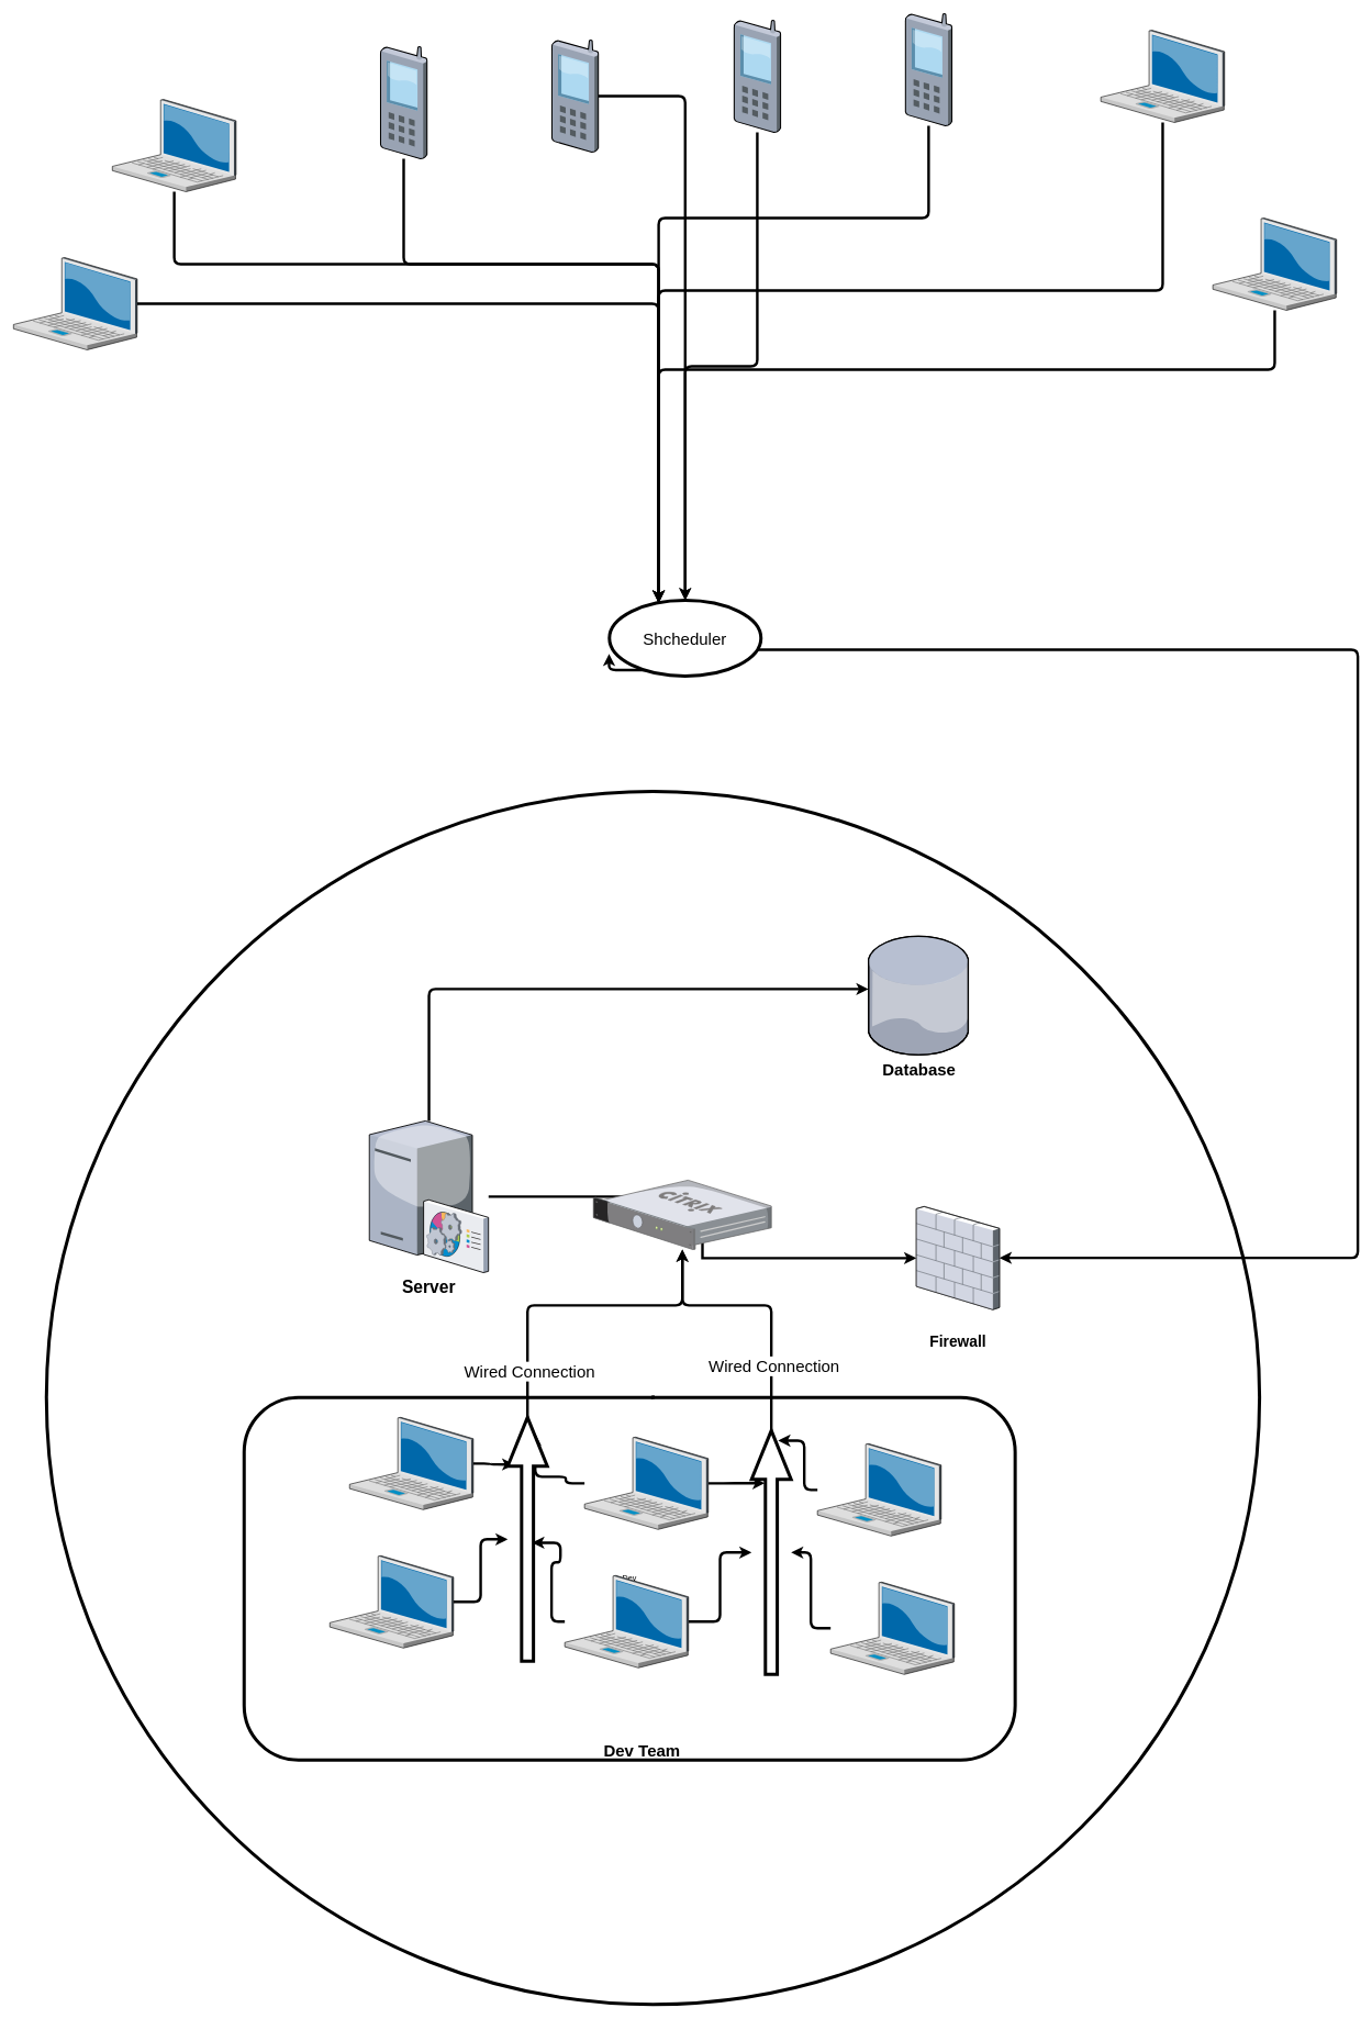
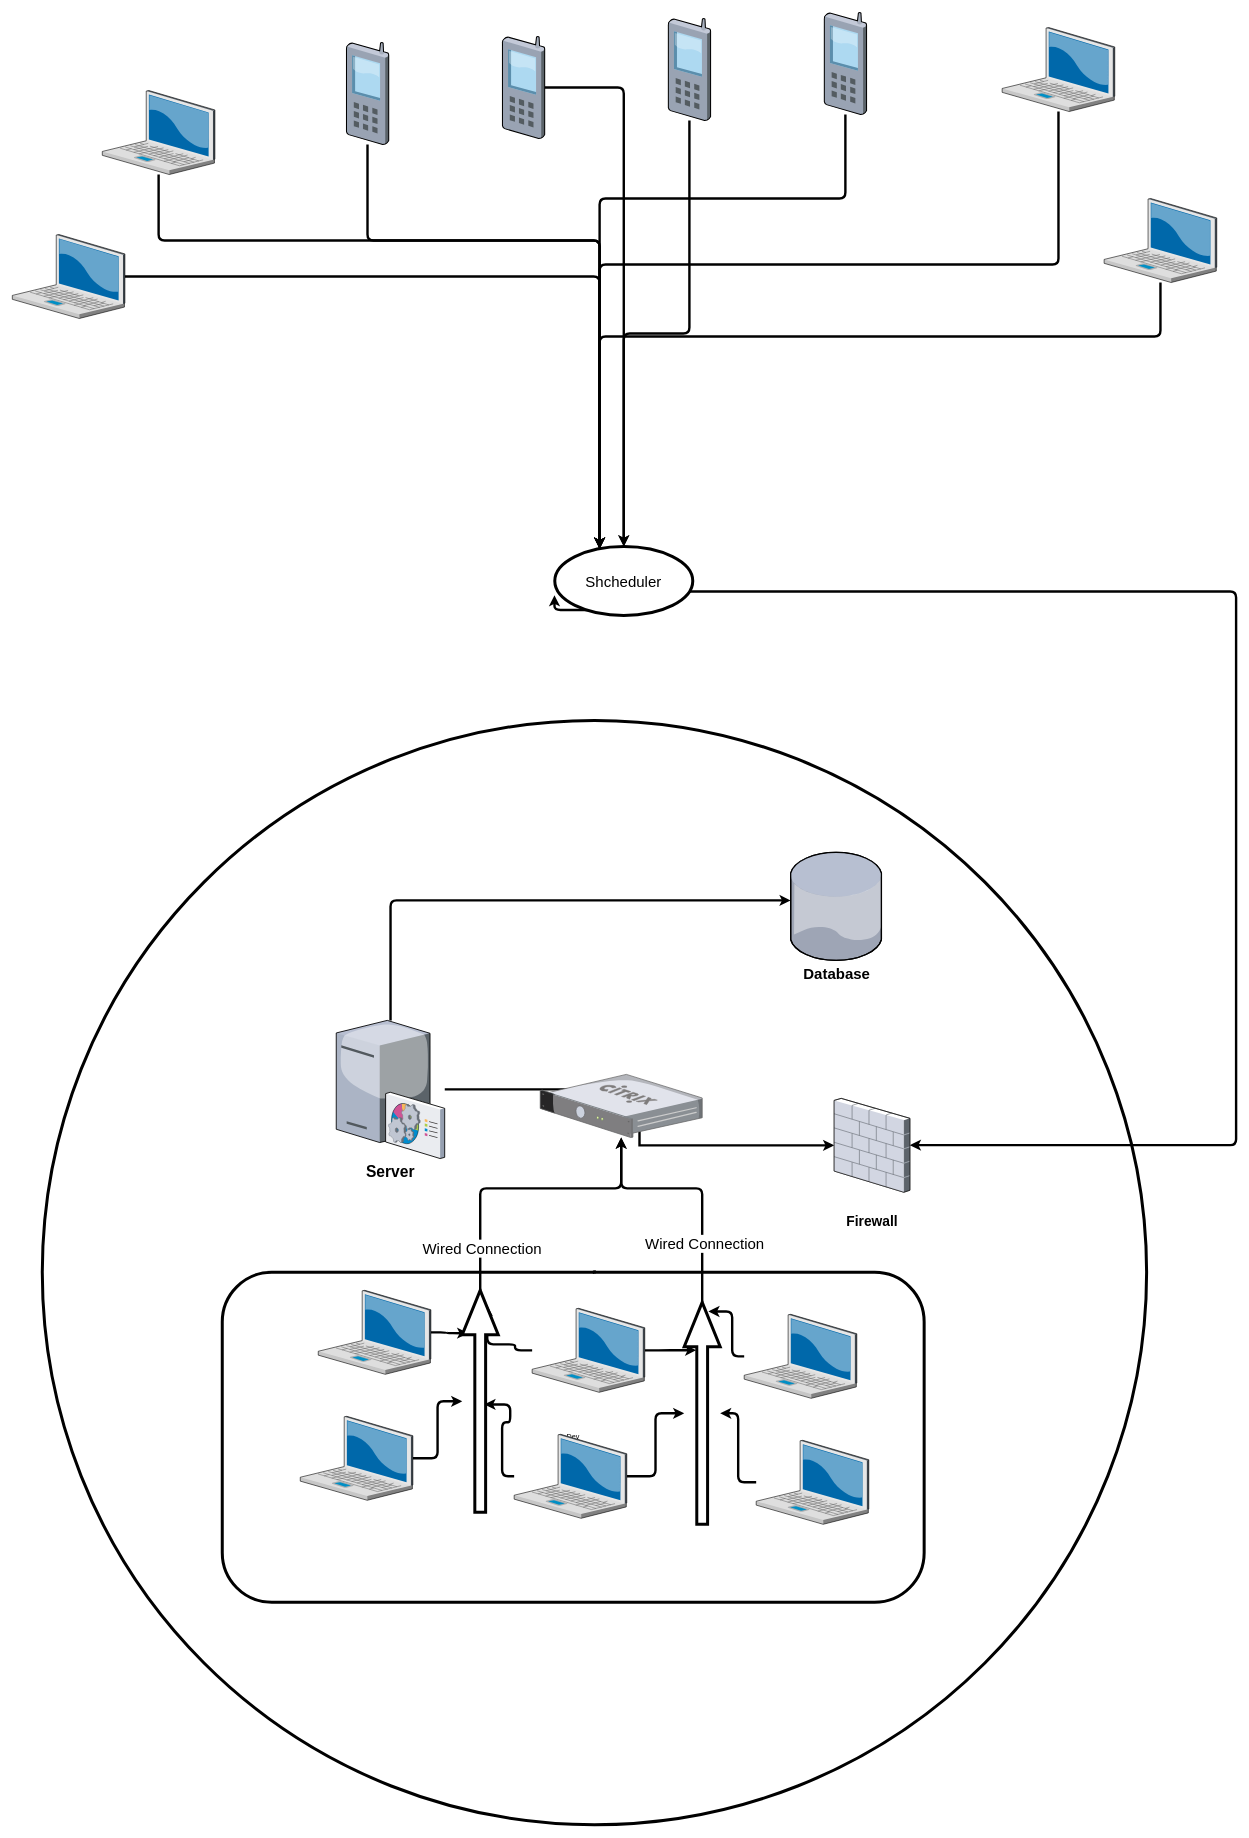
  <mxCell id="0" />
  <mxCell id="1" parent="0" />
  <mxCell id="2" value="Dev" style="rounded=1;whiteSpace=wrap;html=1;strokeWidth=5;fillColor=none;" vertex="1" parent="1"><mxGeometry x="370" y="2120" width="1170" height="550" as="geometry" /></mxCell>
  <mxCell id="3" value="z" style="ellipse;whiteSpace=wrap;html=1;aspect=fixed;fillColor=none;strokeWidth=5;" vertex="1" parent="1"><mxGeometry x="70" y="1200" width="1840.83" height="1840.83" as="geometry" /></mxCell>
  <mxCell id="4" value="&lt;b&gt;&lt;font style=&quot;font-size: 25px&quot;&gt;Database&lt;/font&gt;&lt;/b&gt;" style="verticalLabelPosition=bottom;aspect=fixed;html=1;verticalAlign=top;strokeColor=none;align=center;outlineConnect=0;shape=mxgraph.citrix.database;" vertex="1" parent="1"><mxGeometry x="1317.38" y="1420" width="153" height="180" as="geometry" /></mxCell>
  <mxCell id="5" style="edgeStyle=orthogonalEdgeStyle;rounded=0;orthogonalLoop=1;jettySize=auto;html=1;strokeWidth=4;" edge="1" parent="1" source="7" target="8"><mxGeometry relative="1" as="geometry" /></mxCell>
  <mxCell id="6" style="edgeStyle=orthogonalEdgeStyle;rounded=1;orthogonalLoop=1;jettySize=auto;html=1;fontSize=25;strokeWidth=4;" edge="1" parent="1" source="7" target="4"><mxGeometry relative="1" as="geometry"><Array as="points"><mxPoint x="650" y="1500" /></Array></mxGeometry></mxCell>
  <mxCell id="7" value="&lt;b&gt;&lt;font style=&quot;font-size: 26px&quot;&gt;Server&lt;/font&gt;&lt;/b&gt;" style="verticalLabelPosition=bottom;aspect=fixed;html=1;verticalAlign=top;strokeColor=none;align=center;outlineConnect=0;shape=mxgraph.citrix.command_center;" vertex="1" parent="1"><mxGeometry x="560" y="1700" width="180.89" height="230" as="geometry" /></mxCell>
  <mxCell id="8" value="&lt;b&gt;&lt;font style=&quot;font-size: 23px&quot;&gt;&lt;br&gt;Firewall&lt;/font&gt;&lt;/b&gt;" style="verticalLabelPosition=bottom;aspect=fixed;html=1;verticalAlign=top;strokeColor=none;align=center;outlineConnect=0;shape=mxgraph.citrix.firewall;" vertex="1" parent="1"><mxGeometry x="1390" y="1830" width="126.21" height="156.5" as="geometry" /></mxCell>
  <mxCell id="9" style="edgeStyle=orthogonalEdgeStyle;rounded=1;orthogonalLoop=1;jettySize=auto;html=1;entryX=0.807;entryY=0.166;entryDx=0;entryDy=0;entryPerimeter=0;strokeWidth=4;" edge="1" parent="1" source="10" target="28"><mxGeometry relative="1" as="geometry" /></mxCell>
  <mxCell id="10" value="" style="verticalLabelPosition=bottom;aspect=fixed;html=1;verticalAlign=top;strokeColor=none;align=center;outlineConnect=0;shape=mxgraph.citrix.laptop_2;" vertex="1" parent="1"><mxGeometry x="530" y="2150" width="187.75" height="140" as="geometry" /></mxCell>
  <mxCell id="11" style="edgeStyle=orthogonalEdgeStyle;rounded=1;orthogonalLoop=1;jettySize=auto;html=1;fontSize=25;strokeWidth=4;" edge="1" parent="1" source="12" target="48"><mxGeometry relative="1" as="geometry"><Array as="points"><mxPoint x="612" y="400" /><mxPoint x="999" y="400" /></Array></mxGeometry></mxCell>
  <mxCell id="12" value="" style="verticalLabelPosition=bottom;aspect=fixed;html=1;verticalAlign=top;strokeColor=none;align=center;outlineConnect=0;shape=mxgraph.citrix.cell_phone;" vertex="1" parent="1"><mxGeometry x="576.73" y="70" width="70.83" height="170" as="geometry" /></mxCell>
  <mxCell id="13" style="edgeStyle=orthogonalEdgeStyle;rounded=1;orthogonalLoop=1;jettySize=auto;html=1;entryX=0.934;entryY=0.695;entryDx=0;entryDy=0;entryPerimeter=0;strokeWidth=4;" edge="1" parent="1" source="15" target="28"><mxGeometry relative="1" as="geometry"><Array as="points"><mxPoint x="858" y="2250" /><mxPoint x="858" y="2240" /><mxPoint x="812" y="2240" /></Array></mxGeometry></mxCell>
  <mxCell id="14" style="edgeStyle=orthogonalEdgeStyle;rounded=1;orthogonalLoop=1;jettySize=auto;html=1;entryX=0.784;entryY=0.333;entryDx=0;entryDy=0;entryPerimeter=0;strokeWidth=4;" edge="1" parent="1" source="15" target="31"><mxGeometry relative="1" as="geometry" /></mxCell>
  <mxCell id="15" value="" style="verticalLabelPosition=bottom;aspect=fixed;html=1;verticalAlign=top;strokeColor=none;align=center;outlineConnect=0;shape=mxgraph.citrix.laptop_2;" vertex="1" parent="1"><mxGeometry x="886.54" y="2180" width="187.75" height="140" as="geometry" /></mxCell>
  <mxCell id="16" style="edgeStyle=orthogonalEdgeStyle;rounded=1;orthogonalLoop=1;jettySize=auto;html=1;entryX=0.959;entryY=0.674;entryDx=0;entryDy=0;entryPerimeter=0;strokeWidth=4;" edge="1" parent="1" source="17" target="31"><mxGeometry relative="1" as="geometry" /></mxCell>
  <mxCell id="17" value="" style="verticalLabelPosition=bottom;aspect=fixed;html=1;verticalAlign=top;strokeColor=none;align=center;outlineConnect=0;shape=mxgraph.citrix.laptop_2;" vertex="1" parent="1"><mxGeometry x="1240" y="2190" width="187.75" height="140" as="geometry" /></mxCell>
  <mxCell id="18" style="edgeStyle=orthogonalEdgeStyle;rounded=1;orthogonalLoop=1;jettySize=auto;html=1;strokeWidth=4;" edge="1" parent="1" source="19" target="28"><mxGeometry relative="1" as="geometry" /></mxCell>
  <mxCell id="19" value="" style="verticalLabelPosition=bottom;aspect=fixed;html=1;verticalAlign=top;strokeColor=none;align=center;outlineConnect=0;shape=mxgraph.citrix.laptop_2;" vertex="1" parent="1"><mxGeometry x="500" y="2360" width="187.75" height="140" as="geometry" /></mxCell>
  <mxCell id="20" style="edgeStyle=orthogonalEdgeStyle;rounded=1;orthogonalLoop=1;jettySize=auto;html=1;entryX=0.486;entryY=0.617;entryDx=0;entryDy=0;entryPerimeter=0;strokeWidth=4;" edge="1" parent="1" source="22" target="28"><mxGeometry relative="1" as="geometry" /></mxCell>
  <mxCell id="21" style="edgeStyle=orthogonalEdgeStyle;rounded=1;orthogonalLoop=1;jettySize=auto;html=1;strokeWidth=4;" edge="1" parent="1" source="22" target="31"><mxGeometry relative="1" as="geometry" /></mxCell>
  <mxCell id="22" value="" style="verticalLabelPosition=bottom;aspect=fixed;html=1;verticalAlign=top;strokeColor=none;align=center;outlineConnect=0;shape=mxgraph.citrix.laptop_2;" vertex="1" parent="1"><mxGeometry x="856.54" y="2390" width="187.75" height="140" as="geometry" /></mxCell>
  <mxCell id="23" style="edgeStyle=orthogonalEdgeStyle;rounded=1;orthogonalLoop=1;jettySize=auto;html=1;strokeWidth=4;" edge="1" parent="1" source="24" target="31"><mxGeometry relative="1" as="geometry" /></mxCell>
  <mxCell id="24" value="" style="verticalLabelPosition=bottom;aspect=fixed;html=1;verticalAlign=top;strokeColor=none;align=center;outlineConnect=0;shape=mxgraph.citrix.laptop_2;" vertex="1" parent="1"><mxGeometry x="1260" y="2400" width="187.75" height="140" as="geometry" /></mxCell>
  <mxCell id="25" value="" style="verticalLabelPosition=bottom;aspect=fixed;html=1;verticalAlign=top;strokeColor=none;align=center;outlineConnect=0;shape=mxgraph.citrix.branch_repeater;" vertex="1" parent="1"><mxGeometry x="900" y="1790" width="270" height="105.3" as="geometry" /></mxCell>
  <mxCell id="26" style="edgeStyle=orthogonalEdgeStyle;rounded=1;orthogonalLoop=1;jettySize=auto;html=1;strokeWidth=4;" edge="1" parent="1" source="28" target="25"><mxGeometry relative="1" as="geometry"><Array as="points"><mxPoint x="800" y="1980" /><mxPoint x="1035" y="1980" /></Array></mxGeometry></mxCell>
  <mxCell id="27" value="&lt;div&gt;Wired Connection&lt;/div&gt;" style="edgeLabel;html=1;align=center;verticalAlign=middle;resizable=0;points=[];fontSize=25;" vertex="1" connectable="0" parent="26"><mxGeometry x="-0.712" y="-2" relative="1" as="geometry"><mxPoint as="offset" /></mxGeometry></mxCell>
  <mxCell id="28" value="" style="shape=singleArrow;direction=north;whiteSpace=wrap;html=1;strokeWidth=5;" vertex="1" parent="1"><mxGeometry x="770" y="2150" width="60" height="370" as="geometry" /></mxCell>
  <mxCell id="29" style="edgeStyle=orthogonalEdgeStyle;rounded=1;orthogonalLoop=1;jettySize=auto;html=1;strokeWidth=4;" edge="1" parent="1" source="31" target="25"><mxGeometry relative="1" as="geometry"><Array as="points"><mxPoint x="1170" y="1980" /><mxPoint x="1035" y="1980" /></Array></mxGeometry></mxCell>
  <mxCell id="30" value="Wired Connection " style="edgeLabel;html=1;align=center;verticalAlign=middle;resizable=0;points=[];fontSize=25;" vertex="1" connectable="0" parent="29"><mxGeometry x="-0.517" y="-3" relative="1" as="geometry"><mxPoint as="offset" /></mxGeometry></mxCell>
  <mxCell id="31" value="" style="shape=singleArrow;direction=north;whiteSpace=wrap;html=1;strokeWidth=5;" vertex="1" parent="1"><mxGeometry x="1140" y="2170" width="60" height="370" as="geometry" /></mxCell>
- <mxCell id="32" value="&lt;b style=&quot;font-size: 25px;&quot;&gt;Dev Team&lt;/b&gt;" style="text;html=1;strokeColor=none;fillColor=none;align=center;verticalAlign=middle;whiteSpace=wrap;rounded=0;fontSize=25;" vertex="1" parent="1"><mxGeometry x="904.29" y="2640" width="140" height="30" as="geometry" /></mxCell>
  <mxCell id="33" style="edgeStyle=orthogonalEdgeStyle;rounded=1;orthogonalLoop=1;jettySize=auto;html=1;fontSize=25;strokeWidth=4;" edge="1" parent="1" source="34" target="48"><mxGeometry relative="1" as="geometry" /></mxCell>
  <mxCell id="34" value="" style="verticalLabelPosition=bottom;aspect=fixed;html=1;verticalAlign=top;strokeColor=none;align=center;outlineConnect=0;shape=mxgraph.citrix.cell_phone;" vertex="1" parent="1"><mxGeometry x="1113.27" y="30" width="70.83" height="170" as="geometry" /></mxCell>
  <mxCell id="35" style="edgeStyle=orthogonalEdgeStyle;rounded=1;orthogonalLoop=1;jettySize=auto;html=1;fontSize=25;strokeWidth=4;" edge="1" parent="1" source="36" target="48"><mxGeometry relative="1" as="geometry" /></mxCell>
  <mxCell id="36" value="" style="verticalLabelPosition=bottom;aspect=fixed;html=1;verticalAlign=top;strokeColor=none;align=center;outlineConnect=0;shape=mxgraph.citrix.cell_phone;" vertex="1" parent="1"><mxGeometry x="836.73" y="60" width="70.83" height="170" as="geometry" /></mxCell>
  <mxCell id="37" style="edgeStyle=orthogonalEdgeStyle;rounded=1;orthogonalLoop=1;jettySize=auto;html=1;fontSize=25;strokeWidth=4;" edge="1" parent="1" source="38" target="48"><mxGeometry relative="1" as="geometry"><Array as="points"><mxPoint x="1409" y="330" /><mxPoint x="999" y="330" /></Array></mxGeometry></mxCell>
  <mxCell id="38" value="" style="verticalLabelPosition=bottom;aspect=fixed;html=1;verticalAlign=top;strokeColor=none;align=center;outlineConnect=0;shape=mxgraph.citrix.cell_phone;" vertex="1" parent="1"><mxGeometry x="1373.27" y="20" width="70.83" height="170" as="geometry" /></mxCell>
  <mxCell id="39" style="edgeStyle=orthogonalEdgeStyle;rounded=1;orthogonalLoop=1;jettySize=auto;html=1;fontSize=25;strokeWidth=4;" edge="1" parent="1" source="40" target="48"><mxGeometry relative="1" as="geometry"><Array as="points"><mxPoint x="1764" y="440" /><mxPoint x="999" y="440" /></Array></mxGeometry></mxCell>
  <mxCell id="40" value="" style="verticalLabelPosition=bottom;aspect=fixed;html=1;verticalAlign=top;strokeColor=none;align=center;outlineConnect=0;shape=mxgraph.citrix.laptop_2;fontSize=25;" vertex="1" parent="1"><mxGeometry x="1670" y="45" width="187.75" height="140" as="geometry" /></mxCell>
  <mxCell id="41" style="edgeStyle=orthogonalEdgeStyle;rounded=1;orthogonalLoop=1;jettySize=auto;html=1;fontSize=25;strokeWidth=4;" edge="1" parent="1" source="42" target="48"><mxGeometry relative="1" as="geometry"><Array as="points"><mxPoint x="264" y="400" /><mxPoint x="999" y="400" /></Array></mxGeometry></mxCell>
  <mxCell id="42" value="" style="verticalLabelPosition=bottom;aspect=fixed;html=1;verticalAlign=top;strokeColor=none;align=center;outlineConnect=0;shape=mxgraph.citrix.laptop_2;fontSize=25;" vertex="1" parent="1"><mxGeometry x="170" y="150" width="187.75" height="140" as="geometry" /></mxCell>
  <mxCell id="43" style="edgeStyle=orthogonalEdgeStyle;rounded=1;orthogonalLoop=1;jettySize=auto;html=1;entryX=-0.002;entryY=0.707;entryDx=0;entryDy=0;entryPerimeter=0;fontSize=25;strokeWidth=4;" edge="1" parent="1" source="44" target="48"><mxGeometry relative="1" as="geometry"><Array as="points"><mxPoint x="999" y="460" /><mxPoint x="999" y="1016" /></Array></mxGeometry></mxCell>
  <mxCell id="44" value="" style="verticalLabelPosition=bottom;aspect=fixed;html=1;verticalAlign=top;strokeColor=none;align=center;outlineConnect=0;shape=mxgraph.citrix.laptop_2;fontSize=25;" vertex="1" parent="1"><mxGeometry x="20" y="390" width="187.75" height="140" as="geometry" /></mxCell>
  <mxCell id="45" style="edgeStyle=orthogonalEdgeStyle;rounded=1;orthogonalLoop=1;jettySize=auto;html=1;fontSize=25;strokeWidth=4;" edge="1" parent="1" source="46" target="48"><mxGeometry relative="1" as="geometry"><Array as="points"><mxPoint x="1934" y="560" /><mxPoint x="999" y="560" /></Array></mxGeometry></mxCell>
  <mxCell id="46" value="" style="verticalLabelPosition=bottom;aspect=fixed;html=1;verticalAlign=top;strokeColor=none;align=center;outlineConnect=0;shape=mxgraph.citrix.laptop_2;fontSize=25;" vertex="1" parent="1"><mxGeometry x="1840" y="330" width="187.75" height="140" as="geometry" /></mxCell>
  <mxCell id="47" style="edgeStyle=orthogonalEdgeStyle;rounded=1;orthogonalLoop=1;jettySize=auto;html=1;fontSize=25;strokeWidth=4;" edge="1" parent="1" source="48" target="8"><mxGeometry relative="1" as="geometry"><Array as="points"><mxPoint x="2060" y="985" /><mxPoint x="2060" y="1908" /></Array></mxGeometry></mxCell>
  <mxCell id="48" value="Shcheduler" style="ellipse;whiteSpace=wrap;html=1;aspect=fixed;fontSize=25;strokeWidth=5;" vertex="1" parent="1"><mxGeometry x="924.29" y="910" width="230" height="115" as="geometry" /></mxCell>
